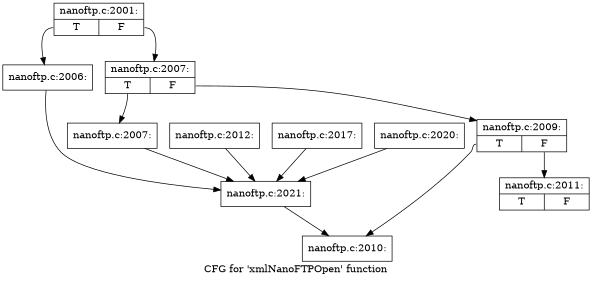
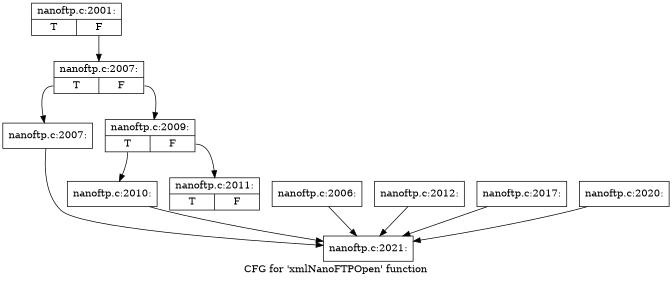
  digraph {
    label="CFG for 'xmlNanoFTPOpen' function"
    node [shape=record]
    n1 [label="{nanoftp.c:2001:|{<s0>T|<s1>F}}"]
    n2 [label="{nanoftp.c:2006:}"]
    n3 [label="{nanoftp.c:2007:|{<s0>T|<s1>F}}"]
    n4 [label="{nanoftp.c:2021:}"]
    n5 [label="{nanoftp.c:2007:}"]
    n6 [label="{nanoftp.c:2009:|{<s0>T|<s1>F}}"]
    n7 [label="{nanoftp.c:2010:}"]
    n8 [label="{nanoftp.c:2011:|{<s0>T|<s1>F}}"]
    n9 [label="{nanoftp.c:2012:}"]
    n10 [label="{nanoftp.c:2017:}"]
    n11 [label="{nanoftp.c:2020:}"]
-   n1 -> n2 [tailport=s0]
    n1 -> n3 [tailport=s1]
    n2 -> n4
    n3 -> n5 [tailport=s0]
    n3 -> n6 [tailport=s1]
    n5 -> n4
    n6 -> n7 [tailport=s0]
    n6 -> n8 [tailport=s1]
-   n4 -> n7
+   n7 -> n4
    n9 -> n4
    n10 -> n4
    n11 -> n4
  }
